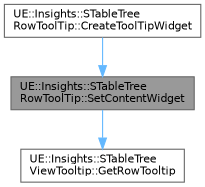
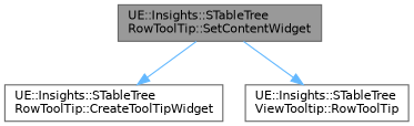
  digraph {
    rankdir=TB
    node [color=grey40 fillcolor=white fontname=Helvetica fontsize=10 shape=box style=filled]
    edge [color=steelblue1 fontname=Helvetica fontsize=10 labelfontname=Helvetica labelfontsize=10 style=solid]
    n1 [color=gray40 fillcolor=grey60 fontcolor=black height=0.2 label="UE::Insights::STableTree\lRowToolTip::SetContentWidget" width=0.4]
    n2 [height=0.2 label="UE::Insights::STableTree\lRowToolTip::CreateToolTipWidget" width=0.4]
-   n3 [height=0.2 label="UE::Insights::STableTree\lViewTooltip::GetRowTooltip" width=0.4]
-   n2 -> n1
+   n3 [height=0.2 label="UE::Insights::STableTree\lViewTooltip::RowToolTip" width=0.4]
+   n1 -> n2
    n1 -> n3
  }
